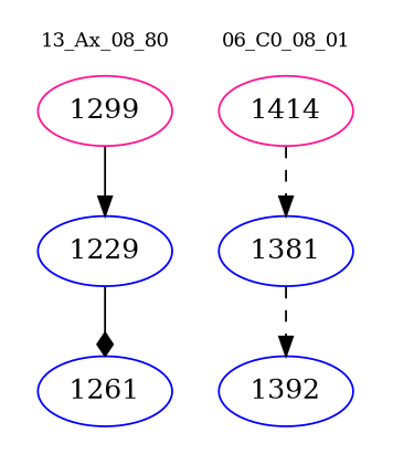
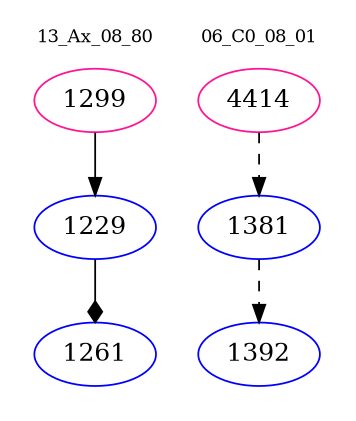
  digraph {
    node [color=blue]
    edge [arrowhead=normal color=black style=solid]
    n1 [color=deeppink label=1299]
    n2 [label=1229]
    n3 [label=1261]
-   n4 [color=deeppink label=1414]
+   n4 [color=deeppink label=4414]
    n5 [label=1381]
    n6 [label=1392]
    subgraph cluster_1 {
      color=white
      fontsize=10
      label="13_Ax_08_80"
      n1
      n2
      n3
    }
    subgraph cluster_2 {
      color=white
      fontsize=10
      label="06_C0_08_01"
      n4
      n5
      n6
    }
    n1 -> n2
    n2 -> n3 [arrowhead=diamond]
    n4 -> n5 [style=dashed]
    n5 -> n6 [style=dashed]
  }
